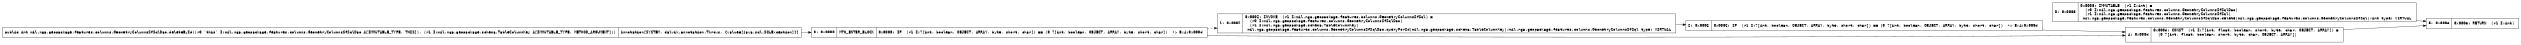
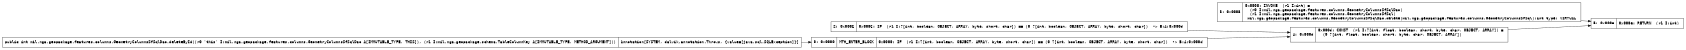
  digraph {
    fontname="DejaVu Sans Mono"
    rankdir=LR
    node [fontname="DejaVu Sans Mono" shape=record]
    edge [fontname="DejaVu Sans Mono"]
    n1 [label="{0\:\ 0x0000|MTH_ENTER_BLOCK\l|0x0000: IF  (r1 I:?[int, boolean, OBJECT, ARRAY, byte, short, char]) == (0 ?[int, boolean, OBJECT, ARRAY, byte, short, char])  \-\> B:4:0x000d \l}"]
-   n2 [label="{1\:\ 0x0002|0x0002: INVOKE  (r1 I:mil.nga.geopackage.features.columns.GeometryColumnsSfSql) = \l  (r0 I:mil.nga.geopackage.features.columns.GeometryColumnsSfSqlDao)\l  (r1 I:mil.nga.geopackage.schema.TableColumnKey)\l mil.nga.geopackage.features.columns.GeometryColumnsSfSqlDao.queryForId(mil.nga.geopackage.schema.TableColumnKey):mil.nga.geopackage.features.columns.GeometryColumnsSfSql type: VIRTUAL \l}"]
    n3 [label="{4\:\ 0x000d|0x000d: CONST  (r1 I:?[int, float, boolean, short, byte, char, OBJECT, ARRAY]) = \l  (0 ?[int, float, boolean, short, byte, char, OBJECT, ARRAY])\l \l}"]
    n4 [label="{2\:\ 0x0006|0x0006: IF  (r1 I:?[int, boolean, OBJECT, ARRAY, byte, short, char]) == (0 ?[int, boolean, OBJECT, ARRAY, byte, short, char])  \-\> B:4:0x000d \l}"]
    n5 [label="{5\:\ 0x000e|0x000e: RETURN  (r1 I:int) \l}"]
-   n6 [label="{3\:\ 0x0008|0x0008: IMMUTABLE  (r1 I:int) = \l  (r0 I:mil.nga.geopackage.features.columns.GeometryColumnsSfSqlDao)\l  (r1 I:mil.nga.geopackage.features.columns.GeometryColumnsSfSql)\l mil.nga.geopackage.features.columns.GeometryColumnsSfSqlDao.delete(mil.nga.geopackage.features.columns.GeometryColumnsSfSql):int type: VIRTUAL \l}"]
+   n6 [label="{3\:\ 0x0008|0x0008: INVOKE  (r1 I:int) = \l  (r0 I:mil.nga.geopackage.features.columns.GeometryColumnsSfSqlDao)\l  (r1 I:mil.nga.geopackage.features.columns.GeometryColumnsSfSql)\l mil.nga.geopackage.features.columns.GeometryColumnsSfSqlDao.delete(mil.nga.geopackage.features.columns.GeometryColumnsSfSql):int type: VIRTUAL \l}"]
    n7 [label="{public int mil.nga.geopackage.features.columns.GeometryColumnsSfSqlDao.deleteById((r0 'this' I:mil.nga.geopackage.features.columns.GeometryColumnsSfSqlDao A[IMMUTABLE_TYPE, THIS]), (r1 I:mil.nga.geopackage.schema.TableColumnKey A[IMMUTABLE_TYPE, METHOD_ARGUMENT]))  | Annotation[SYSTEM, dalvik.annotation.Throws, \{value=[java.sql.SQLException]\}]\l}"]
-   n1 -> n2 [style=dashed]
    n1 -> n3
-   n2 -> n4
    n3 -> n5
    n4 -> n3
    n6 -> n5
    n7 -> n1
  }
